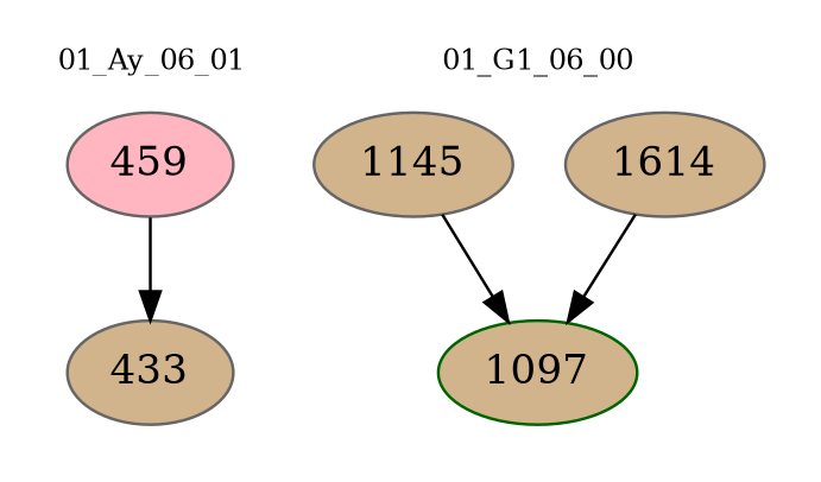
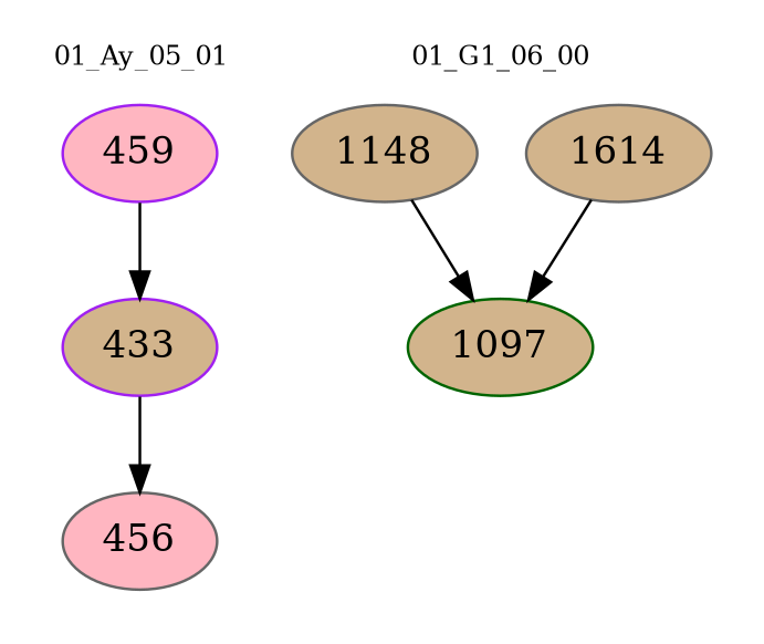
  digraph {
    node [color=gray40 fillcolor=tan style=filled]
    edge [color=black]
-   n1 [fillcolor=lightpink label=459]
-   n2 [label=433]
+   n1 [color=purple fillcolor=lightpink label=459]
+   n2 [color=purple label=433]
+   n3 [fillcolor=lightpink label=456]
    n4 [label=1614]
    n5 [color=darkgreen label=1097]
-   n6 [label=1145]
+   n6 [label=1148]
    subgraph cluster_1 {
      color=white
      fontsize=10
-     label="01_Ay_06_01"
+     label="01_Ay_05_01"
      n1
      n2
+     n3
    }
    subgraph cluster_2 {
      color=white
      fontsize=10
      label="01_G1_06_00"
      n4
      n5
      n6
    }
    n1 -> n2
+   n2 -> n3
    n4 -> n5
    n6 -> n5
  }
